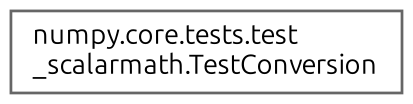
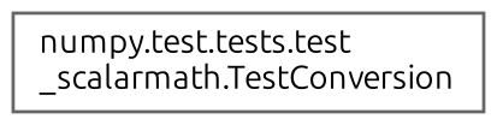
  digraph {
    rankdir=LR
    fontname=Ubuntu
-   n1 [color=grey40 fillcolor=white fontname=Ubuntu fontsize=10 height=0.2 label="numpy.core.tests.test\l_scalarmath.TestConversion" shape=box style=filled width=0.4]
+   n1 [color=grey40 fillcolor=white fontname=Ubuntu fontsize=10 height=0.2 label="numpy.test.tests.test\l_scalarmath.TestConversion" shape=box style=filled width=0.4]
  }
